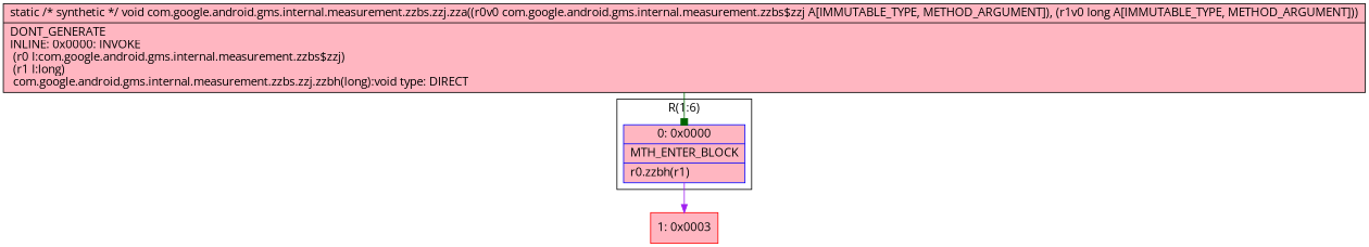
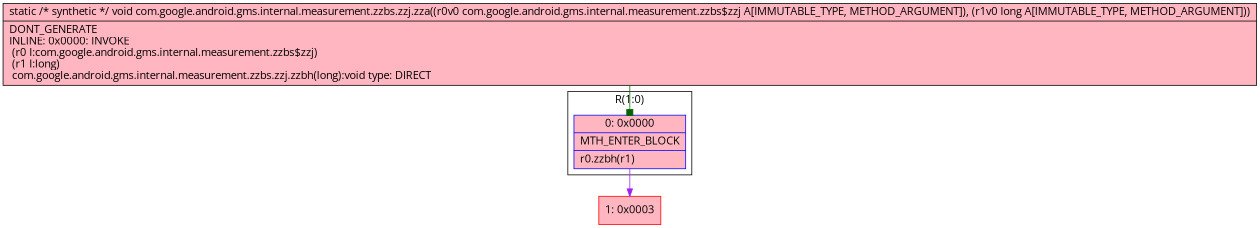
  digraph {
    fontname="Open Sans"
    node [shape=record style=filled fillcolor=lightpink fontname="Open Sans"]
    edge [fontname="Open Sans"]
    n1 [color=blue label="{0\:\ 0x0000|MTH_ENTER_BLOCK\l|r0.zzbh(r1)\l}"]
    n2 [color=red label="{1\:\ 0x0003}"]
    n3 [label="{static \/* synthetic *\/ void com.google.android.gms.internal.measurement.zzbs.zzj.zza((r0v0 com.google.android.gms.internal.measurement.zzbs$zzj A[IMMUTABLE_TYPE, METHOD_ARGUMENT]), (r1v0 long A[IMMUTABLE_TYPE, METHOD_ARGUMENT]))  | DONT_GENERATE\lINLINE: 0x0000: INVOKE  \l  (r0 I:com.google.android.gms.internal.measurement.zzbs$zzj)\l  (r1 I:long)\l com.google.android.gms.internal.measurement.zzbs.zzj.zzbh(long):void type: DIRECT\l}"]
    subgraph cluster_1 {
-     label="R(1:6)"
+     label="R(1:0)"
      n1
    }
    n1 -> n2 [color=purple arrowhead=normal]
    n3 -> n1 [color=darkgreen arrowhead=box]
  }
